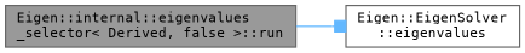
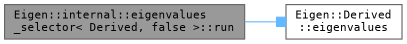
  digraph {
    rankdir=LR
    fontname="DejaVu Sans Mono"
    node [fontname="DejaVu Sans Mono" fontsize=10 shape=box style=filled]
    n1 [color=gray40 fillcolor=grey60 fontcolor=black height=0.2 label="Eigen::internal::eigenvalues\l_selector\< Derived, false \>::run" width=0.4]
-   n2 [color=grey40 fillcolor=white height=0.2 label="Eigen::EigenSolver\l::eigenvalues" width=0.4]
+   n2 [color=grey40 fillcolor=white height=0.2 label="Eigen::Derived\l::eigenvalues" width=0.4]
    n1 -> n2 [color=steelblue1 fontname="DejaVu Sans Mono" fontsize=10 labelfontname=Helvetica labelfontsize=10 style=solid arrowhead=box]
  }
